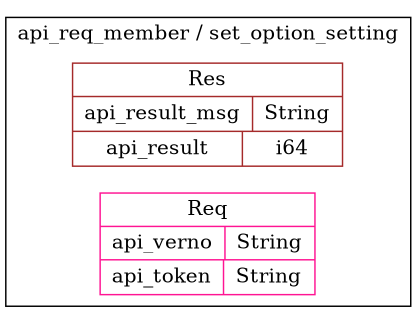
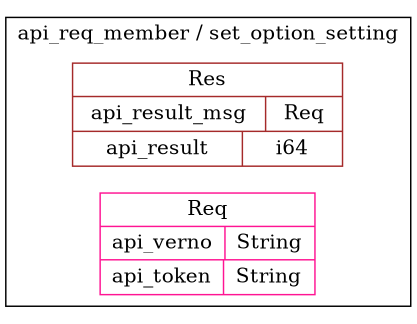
  digraph {
    rankdir=LR
    node [shape=record style=solid]
-   n1 [color=brown label="<Res> Res  | { api_result_msg | <api_result_msg> String } | { api_result | <api_result> i64 }"]
+   n1 [color=brown label="<Res> Res  | { api_result_msg | <api_result_msg> Req } | { api_result | <api_result> i64 }"]
    n2 [color=deeppink label="<Req> Req  | { api_verno | <api_verno> String } | { api_token | <api_token> String }"]
    subgraph cluster_1 {
      label="api_req_member / set_option_setting"
      n1
      n2
    }
  }
